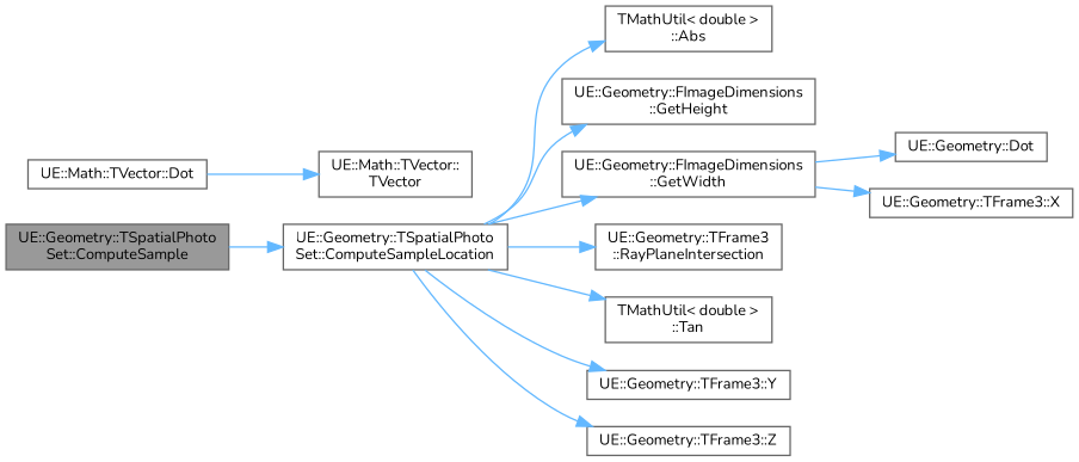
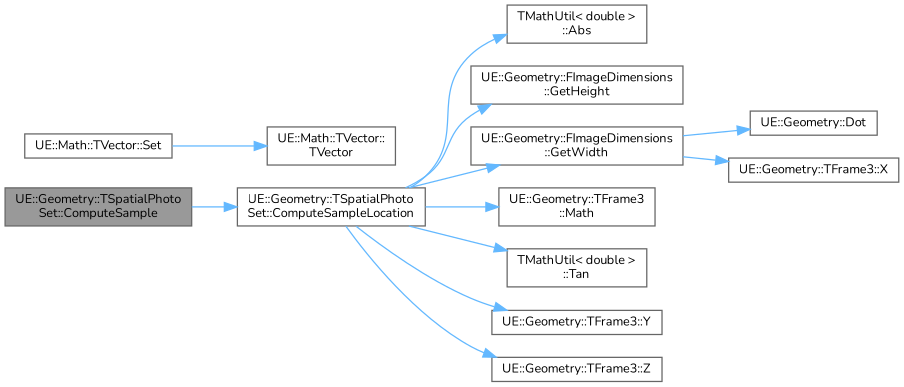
  digraph {
    fontname=Nunito
    rankdir=LR
    node [color=grey40 fillcolor=white fontname=Nunito fontsize=10 shape=box style=filled]
    edge [color=steelblue1 fontname=Nunito fontsize=10 labelfontname=Helvetica labelfontsize=10 style=solid]
    n1 [color=gray40 fillcolor=grey60 fontcolor=black height=0.2 label="UE::Geometry::TSpatialPhoto\lSet::ComputeSample" width=0.4]
    n2 [height=0.2 label="UE::Geometry::TSpatialPhoto\lSet::ComputeSampleLocation" width=0.4]
    n3 [height=0.2 label="TMathUtil\< double \>\l::Abs" width=0.4]
    n4 [height=0.2 label="UE::Geometry::FImageDimensions\l::GetHeight" width=0.4]
    n5 [height=0.2 label="UE::Geometry::FImageDimensions\l::GetWidth" width=0.4]
-   n6 [height=0.2 label="UE::Geometry::TFrame3\l::RayPlaneIntersection" width=0.4]
+   n6 [height=0.2 label="UE::Geometry::TFrame3\l::Math" width=0.4]
    n7 [height=0.2 label="TMathUtil\< double \>\l::Tan" width=0.4]
    n8 [height=0.2 label="UE::Geometry::TFrame3::Y" width=0.4]
    n9 [height=0.2 label="UE::Geometry::TFrame3::Z" width=0.4]
    n10 [height=0.2 label="UE::Geometry::Dot" width=0.4]
-   n11 [height=0.2 label="UE::Math::TVector::Dot" width=0.4]
+   n11 [height=0.2 label="UE::Math::TVector::Set" width=0.4]
    n12 [height=0.2 label="UE::Math::TVector::\lTVector" width=0.4]
    n13 [height=0.2 label="UE::Geometry::TFrame3::X" width=0.4]
    n1 -> n2
    n2 -> n3
    n2 -> n4
    n2 -> n5
    n2 -> n6
    n2 -> n7
    n2 -> n8
    n2 -> n9
    n5 -> n10
    n5 -> n13
    n11 -> n12
  }
